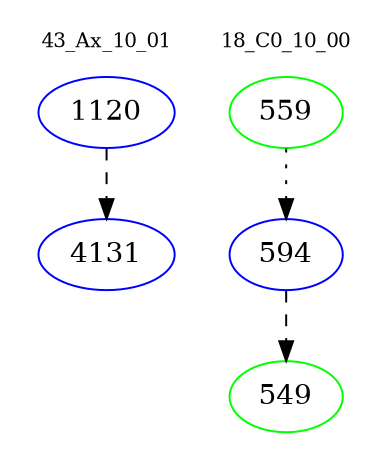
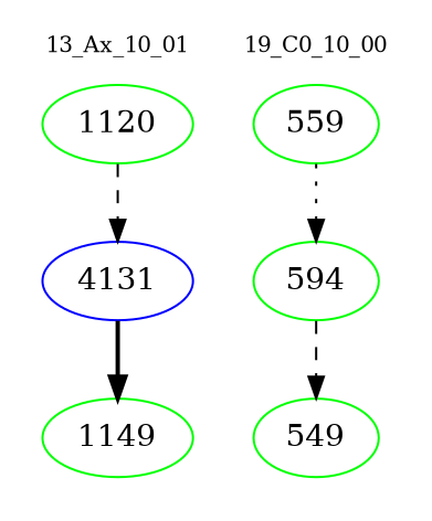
  digraph {
    node [color=green]
    edge [color=black style=dashed]
-   n1 [color=blue label=1120]
+   n1 [label=1120]
    n2 [color=blue label=4131]
+   n3 [label=1149]
    n4 [label=559]
-   n5 [color=blue label=594]
+   n5 [label=594]
    n6 [label=549]
    subgraph cluster_1 {
      color=white
      fontsize=10
-     label="43_Ax_10_01"
+     label="13_Ax_10_01"
      n1
      n2
+     n3
    }
    subgraph cluster_2 {
      color=white
      fontsize=10
-     label="18_C0_10_00"
+     label="19_C0_10_00"
      n4
      n5
      n6
    }
    n1 -> n2
+   n2 -> n3 [style=bold]
    n4 -> n5 [style=dotted]
    n5 -> n6
  }
